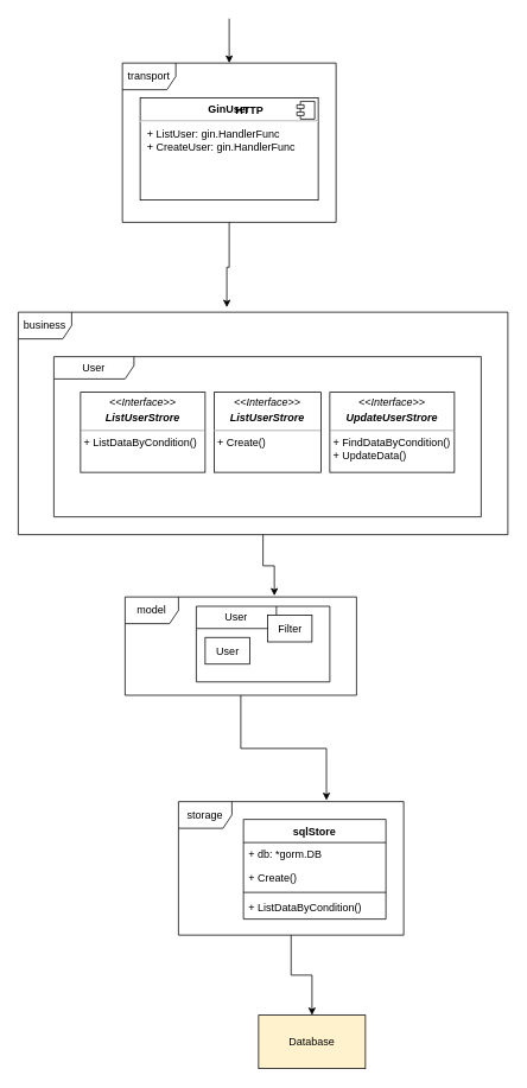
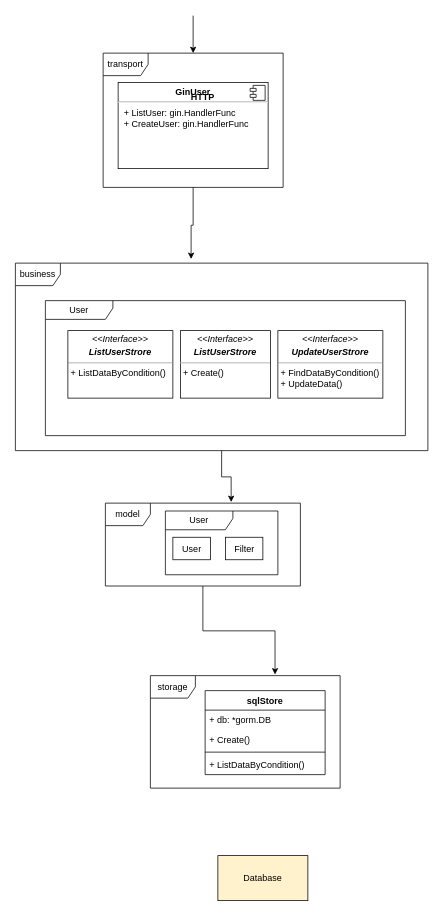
  <mxCell id="0" />
  <mxCell id="1" parent="0" />
  <mxCell id="2" value="" style="group" vertex="1" connectable="0" parent="1"><mxGeometry x="140" y="670" width="260" height="110.5" as="geometry" /></mxCell>
  <mxCell id="3" value="model" style="shape=umlFrame;whiteSpace=wrap;html=1;" vertex="1" parent="2"><mxGeometry width="260" height="110.5" as="geometry" /></mxCell>
  <mxCell id="4" value="User" style="shape=umlFrame;whiteSpace=wrap;html=1;width=90;height=25;" vertex="1" parent="2"><mxGeometry x="80" y="10.5" width="150" height="85" as="geometry" /></mxCell>
  <mxCell id="5" value="User" style="html=1;" vertex="1" parent="2"><mxGeometry x="90" y="45.5" width="50" height="30" as="geometry" /></mxCell>
- <mxCell id="6" value="Filter" style="html=1;" vertex="1" parent="2"><mxGeometry x="160" y="20.5" width="50" height="30" as="geometry" /></mxCell>
+ <mxCell id="6" value="Filter" style="html=1;" vertex="1" parent="2"><mxGeometry x="160" y="45.5" width="50" height="30" as="geometry" /></mxCell>
  <mxCell id="7" value="" style="group" vertex="1" connectable="0" parent="1"><mxGeometry x="20" y="350" width="550" height="250" as="geometry" /></mxCell>
  <mxCell id="8" value="business" style="shape=umlFrame;whiteSpace=wrap;html=1;" vertex="1" parent="7"><mxGeometry width="550" height="250" as="geometry" /></mxCell>
  <mxCell id="9" value="" style="group" vertex="1" connectable="0" parent="7"><mxGeometry x="40" y="50" width="480" height="180" as="geometry" /></mxCell>
  <mxCell id="10" value="User" style="shape=umlFrame;whiteSpace=wrap;html=1;width=90;height=25;" vertex="1" parent="9"><mxGeometry width="480" height="180" as="geometry" /></mxCell>
  <mxCell id="11" value="&lt;p style=&quot;margin:0px;margin-top:4px;text-align:center;&quot;&gt;&lt;i&gt;&amp;lt;&amp;lt;Interface&amp;gt;&amp;gt;&lt;/i&gt;&lt;/p&gt;&lt;p style=&quot;margin:0px;margin-top:4px;text-align:center;&quot;&gt;&lt;i&gt;&lt;b&gt;UpdateUserStrore&lt;/b&gt;&lt;/i&gt;&lt;/p&gt;&lt;hr size=&quot;1&quot;&gt;&lt;p style=&quot;margin:0px;margin-left:4px;&quot;&gt;+ FindDataByCondition()&lt;br&gt;+ UpdateData()&lt;/p&gt;" style="verticalAlign=top;align=left;overflow=fill;fontSize=12;fontFamily=Helvetica;html=1;" vertex="1" parent="9"><mxGeometry x="310" y="40" width="140" height="90" as="geometry" /></mxCell>
  <mxCell id="12" value="&lt;p style=&quot;margin:0px;margin-top:4px;text-align:center;&quot;&gt;&lt;i&gt;&amp;lt;&amp;lt;Interface&amp;gt;&amp;gt;&lt;/i&gt;&lt;/p&gt;&lt;p style=&quot;margin:0px;margin-top:4px;text-align:center;&quot;&gt;&lt;i&gt;&lt;b&gt;ListUserStrore&lt;/b&gt;&lt;/i&gt;&lt;/p&gt;&lt;hr size=&quot;1&quot;&gt;&lt;p style=&quot;margin:0px;margin-left:4px;&quot;&gt;+ Create()&lt;/p&gt;" style="verticalAlign=top;align=left;overflow=fill;fontSize=12;fontFamily=Helvetica;html=1;" vertex="1" parent="9"><mxGeometry x="180" y="40" width="120" height="90" as="geometry" /></mxCell>
  <mxCell id="13" value="&lt;p style=&quot;margin:0px;margin-top:4px;text-align:center;&quot;&gt;&lt;i&gt;&amp;lt;&amp;lt;Interface&amp;gt;&amp;gt;&lt;/i&gt;&lt;/p&gt;&lt;p style=&quot;margin:0px;margin-top:4px;text-align:center;&quot;&gt;&lt;i&gt;&lt;b&gt;ListUserStrore&lt;/b&gt;&lt;/i&gt;&lt;/p&gt;&lt;hr size=&quot;1&quot;&gt;&lt;p style=&quot;margin:0px;margin-left:4px;&quot;&gt;+&amp;nbsp;ListDataByCondition&lt;span style=&quot;background-color: initial;&quot;&gt;()&lt;/span&gt;&lt;/p&gt;" style="verticalAlign=top;align=left;overflow=fill;fontSize=12;fontFamily=Helvetica;html=1;" vertex="1" parent="9"><mxGeometry x="30" y="40" width="140" height="90" as="geometry" /></mxCell>
  <mxCell id="14" value="" style="group" vertex="1" connectable="0" parent="1"><mxGeometry x="137" y="70" width="240" height="179" as="geometry" /></mxCell>
  <mxCell id="15" value="transport" style="shape=umlFrame;whiteSpace=wrap;html=1;" vertex="1" parent="14"><mxGeometry width="240" height="179" as="geometry" /></mxCell>
  <mxCell id="16" value="&lt;p style=&quot;margin:0px;margin-top:6px;text-align:center;&quot;&gt;&lt;b&gt;GinUser&lt;/b&gt;&lt;/p&gt;&lt;hr&gt;&lt;p style=&quot;margin:0px;margin-left:8px;&quot;&gt;+ ListUser: gin.HandlerFunc&lt;br&gt;+ CreateUser: gin.HandlerFunc&lt;/p&gt;" style="align=left;overflow=fill;html=1;dropTarget=0;" vertex="1" parent="14"><mxGeometry x="20" y="39" width="200" height="115" as="geometry" /></mxCell>
  <mxCell id="17" value="" style="shape=component;jettyWidth=8;jettyHeight=4;" vertex="1" parent="16"><mxGeometry x="1" width="20" height="20" relative="1" as="geometry"><mxPoint x="-24" y="4" as="offset" /></mxGeometry></mxCell>
  <mxCell id="18" value="" style="group" vertex="1" connectable="0" parent="1"><mxGeometry x="200" y="900" width="253" height="150" as="geometry" /></mxCell>
  <mxCell id="19" value="storage" style="shape=umlFrame;whiteSpace=wrap;html=1;" vertex="1" parent="18"><mxGeometry width="253" height="150" as="geometry" /></mxCell>
  <mxCell id="20" value="sqlStore" style="swimlane;fontStyle=1;align=center;verticalAlign=top;childLayout=stackLayout;horizontal=1;startSize=26;horizontalStack=0;resizeParent=1;resizeParentMax=0;resizeLast=0;collapsible=1;marginBottom=0;" vertex="1" parent="18"><mxGeometry x="73" y="20" width="160" height="112" as="geometry" /></mxCell>
  <mxCell id="21" value="+ db: *gorm.DB" style="text;strokeColor=none;fillColor=none;align=left;verticalAlign=top;spacingLeft=4;spacingRight=4;overflow=hidden;rotatable=0;points=[[0,0.5],[1,0.5]];portConstraint=eastwest;" vertex="1" parent="20"><mxGeometry y="26" width="160" height="26" as="geometry" /></mxCell>
  <mxCell id="22" value="+ Create()" style="text;strokeColor=none;fillColor=none;align=left;verticalAlign=top;spacingLeft=4;spacingRight=4;overflow=hidden;rotatable=0;points=[[0,0.5],[1,0.5]];portConstraint=eastwest;" vertex="1" parent="20"><mxGeometry y="52" width="160" height="26" as="geometry" /></mxCell>
  <mxCell id="23" value="" style="line;strokeWidth=1;fillColor=none;align=left;verticalAlign=middle;spacingTop=-1;spacingLeft=3;spacingRight=3;rotatable=0;labelPosition=right;points=[];portConstraint=eastwest;strokeColor=inherit;" vertex="1" parent="20"><mxGeometry y="78" width="160" height="8" as="geometry" /></mxCell>
  <mxCell id="24" value="+ ListDataByCondition()" style="text;strokeColor=none;fillColor=none;align=left;verticalAlign=top;spacingLeft=4;spacingRight=4;overflow=hidden;rotatable=0;points=[[0,0.5],[1,0.5]];portConstraint=eastwest;" vertex="1" parent="20"><mxGeometry y="86" width="160" height="26" as="geometry" /></mxCell>
  <mxCell id="25" value="" style="endArrow=classic;html=1;rounded=0;" edge="1" parent="1" target="15"><mxGeometry width="50" height="50" relative="1" as="geometry"><mxPoint x="257" y="20" as="sourcePoint" /><mxPoint x="300" y="20" as="targetPoint" /></mxGeometry></mxCell>
- <mxCell id="26" value="HTTP" style="text;align=center;fontStyle=1;verticalAlign=middle;spacingLeft=3;spacingRight=3;strokeColor=none;rotatable=0;points=[[0,0.5],[1,0.5]];portConstraint=eastwest;" vertex="1" parent="1"><mxGeometry x="240" y="110" width="80" height="26" as="geometry" /></mxCell>
+ <mxCell id="26" value="HTTP" style="text;align=center;fontStyle=1;verticalAlign=middle;spacingLeft=3;spacingRight=3;strokeColor=none;rotatable=0;points=[[0,0.5],[1,0.5]];portConstraint=eastwest;" vertex="1" parent="1"><mxGeometry x="230" y="115" width="80" height="26" as="geometry" /></mxCell>
  <mxCell id="27" value="" style="edgeStyle=orthogonalEdgeStyle;rounded=0;orthogonalLoop=1;jettySize=auto;html=1;entryX=0.426;entryY=-0.022;entryDx=0;entryDy=0;entryPerimeter=0;" edge="1" parent="1" source="15" target="8"><mxGeometry relative="1" as="geometry" /></mxCell>
  <mxCell id="28" value="" style="edgeStyle=orthogonalEdgeStyle;rounded=0;orthogonalLoop=1;jettySize=auto;html=1;entryX=0.645;entryY=-0.013;entryDx=0;entryDy=0;entryPerimeter=0;" edge="1" parent="1" source="8" target="3"><mxGeometry relative="1" as="geometry" /></mxCell>
  <mxCell id="29" value="" style="edgeStyle=orthogonalEdgeStyle;rounded=0;orthogonalLoop=1;jettySize=auto;html=1;entryX=0.657;entryY=-0.01;entryDx=0;entryDy=0;entryPerimeter=0;" edge="1" parent="1" source="3" target="19"><mxGeometry relative="1" as="geometry" /></mxCell>
  <mxCell id="30" value="Database" style="whiteSpace=wrap;html=1;fillColor=#fff2cc;" vertex="1" parent="1"><mxGeometry x="290" y="1140" width="120" height="60" as="geometry" /></mxCell>
- <mxCell id="31" value="" style="edgeStyle=orthogonalEdgeStyle;rounded=0;orthogonalLoop=1;jettySize=auto;html=1;" edge="1" parent="1" source="19" target="30"><mxGeometry relative="1" as="geometry" /></mxCell>
